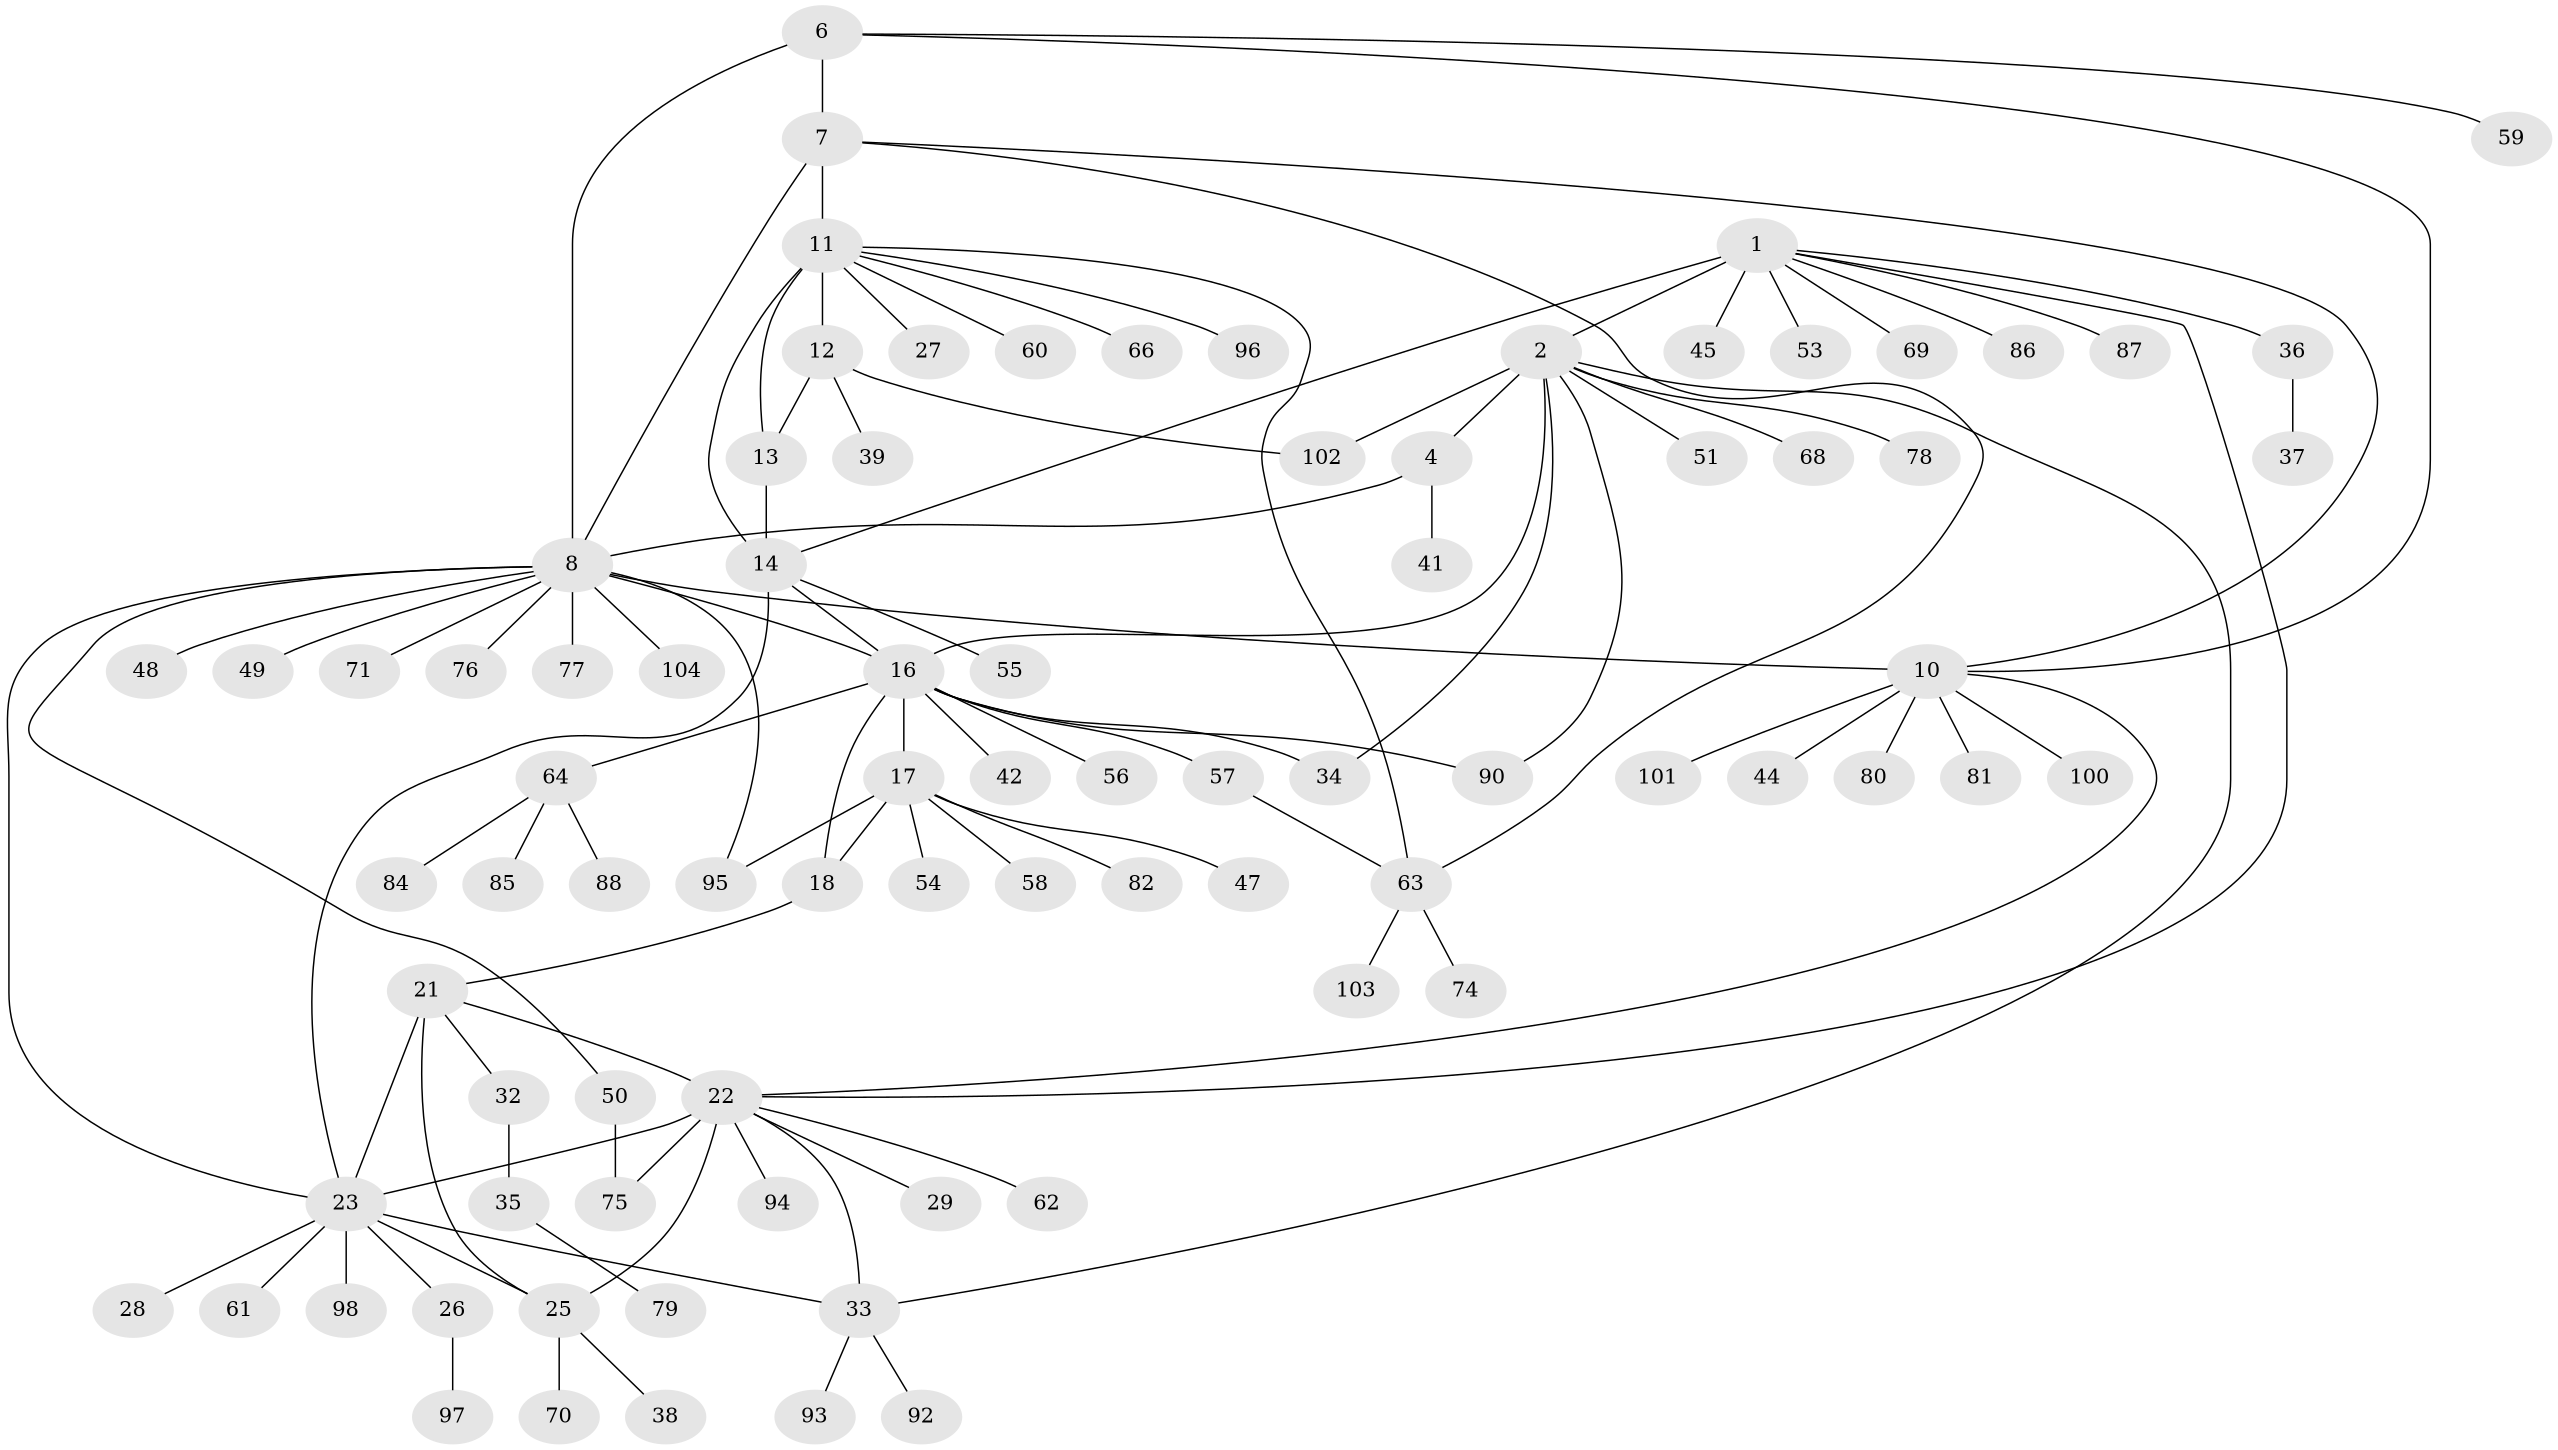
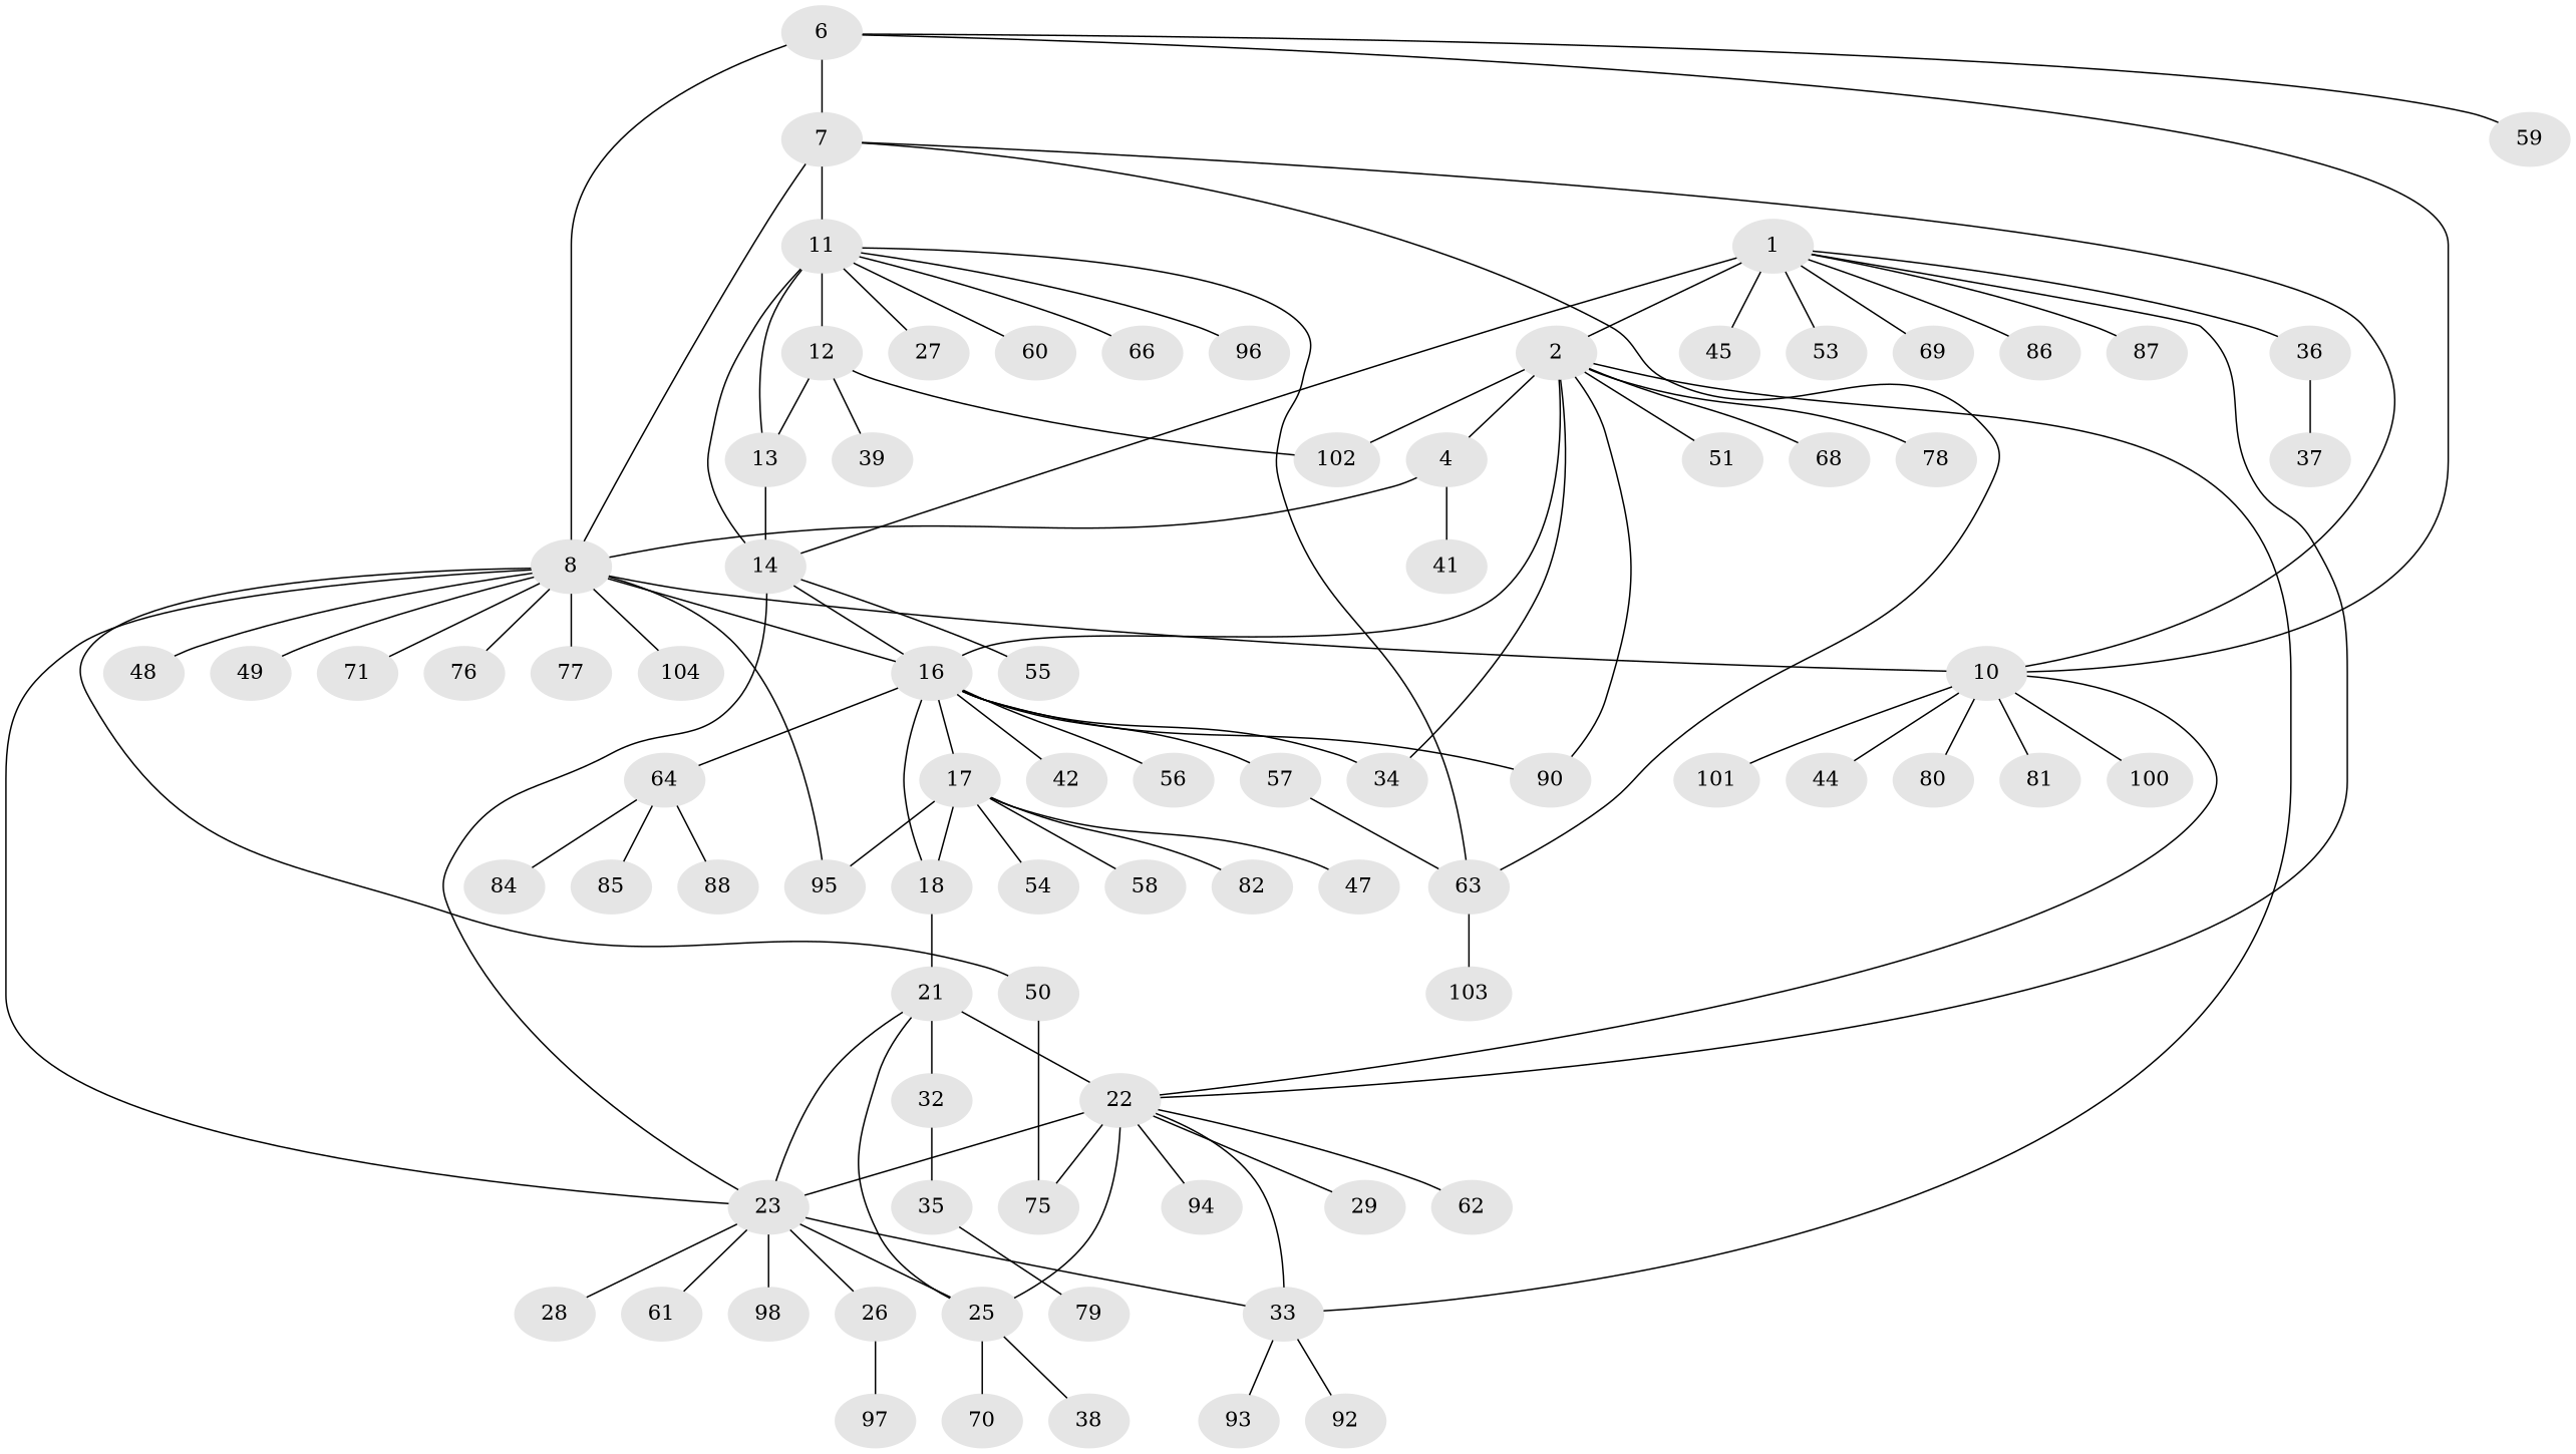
  graph {
    node [color=gray90 style=filled]
    1 [super="+3"]
    2 [super="+5"]
    14
    22 [super="+24"]
    36 [super="+99"]
    45
    53
    69
    86
    87
    4 [super="+40"]
    16 [super="+19"]
    33 [super="+67"]
    34
    51
    68
    78
    90
    102
    8 [super="+9"]
    41
    23 [super="+31"]
    55
    25 [super="+52"]
    29
    62
    75
    94
    37
    17 [super="+46"]
    18 [super="+20"]
    42
    56
    57
    64 [super="+65"]
    92
    93
    10 [super="+91"]
    48
    49
    50
    71
    76
    77
    95
    104
    6 [super="+83"]
    7
    59
    11 [super="+15"]
    63 [super="+72"]
    44
    80
    81
    100
    101
    12 [super="+30"]
    13 [super="+43"]
    27
    60
    66
    96
-   74
    103
    26 [super="+89"]
    28
    61
    98
    39
    47
    54
    58
    82
    21
    84
    85
    88
    32
    38
    70
    35 [super="+73"]
    97
    79
    1 -- 2 [weight=4]
    1 -- 14
    1 -- 22
    1 -- 36
    1 -- 45
    1 -- 53
    1 -- 69
    1 -- 86
    1 -- 87
    2 -- 4 [weight=2]
    2 -- 16
    2 -- 33
    2 -- 34
    2 -- 51
    2 -- 68
    2 -- 78
    2 -- 90
    2 -- 102
    14 -- 16
    14 -- 23
    14 -- 55
    22 -- 33
    22 -- 23 [weight=2]
    22 -- 25 [weight=2]
    22 -- 29
    22 -- 62
    22 -- 75
    22 -- 94
    36 -- 37
    4 -- 8
    4 -- 41
    16 -- 34
    16 -- 90
    16 -- 17 [weight=2]
    16 -- 18 [weight=4]
    16 -- 42
    16 -- 56
    16 -- 57
    16 -- 64
    33 -- 92
    33 -- 93
    8 -- 16
    8 -- 23
    8 -- 10 [weight=2]
    8 -- 48
    8 -- 49
    8 -- 50
    8 -- 71
    8 -- 76
    8 -- 77
    8 -- 95
    8 -- 104
    23 -- 33
    23 -- 25
    23 -- 26
    23 -- 28
    23 -- 61
    23 -- 98
    25 -- 38
    25 -- 70
    17 -- 18 [weight=2]
    17 -- 95
    17 -- 47
    17 -- 54
    17 -- 58
    17 -- 82
    18 -- 21
    57 -- 63
    64 -- 84
    64 -- 85
    64 -- 88
    10 -- 22
    10 -- 44
    10 -- 80
    10 -- 81
    10 -- 100
    10 -- 101
    50 -- 75
    6 -- 8 [weight=2]
    6 -- 10
    6 -- 7
    6 -- 59
    7 -- 8 [weight=2]
    7 -- 10
    7 -- 11
    7 -- 63
    11 -- 14 [weight=2]
    11 -- 63
    11 -- 12 [weight=2]
    11 -- 13 [weight=2]
    11 -- 27
    11 -- 60
    11 -- 66
    11 -- 96
-   63 -- 74
    63 -- 103
    12 -- 102
    12 -- 13
    12 -- 39
    13 -- 14
    26 -- 97
    21 -- 22 [weight=2]
    21 -- 23
    21 -- 25
    21 -- 32
    32 -- 35
    35 -- 79
  }
